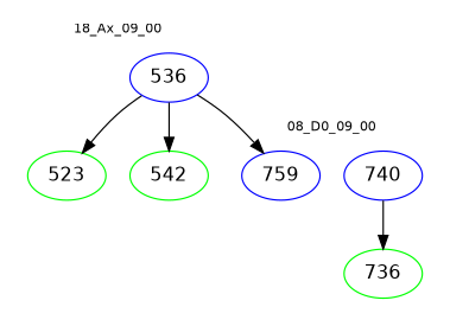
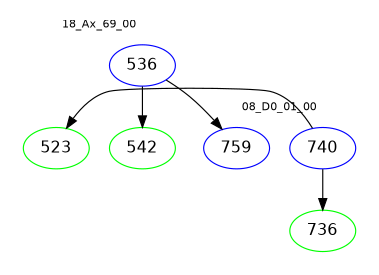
  digraph {
    fontname="DejaVu Sans"
    node [color=blue fontname="DejaVu Sans"]
    edge [color=black fontname="DejaVu Sans"]
    n1 [label=536]
    n2 [color=green label=523]
    n3 [color=green label=542]
    n4 [label=740]
    n5 [color=green label=736]
    n6 [label=759]
    subgraph cluster_1 {
      color=white
      fontsize=10
-     label="18_Ax_09_00"
+     label="18_Ax_69_00"
      n1
      n2
      n3
    }
    subgraph cluster_2 {
      color=white
      fontsize=10
-     label="08_D0_09_00"
+     label="08_D0_01_00"
      n4
      n5
      n6
    }
-   n1 -> n2
+   n4 -> n2
    n1 -> n3
    n1 -> n6
    n4 -> n5
  }
